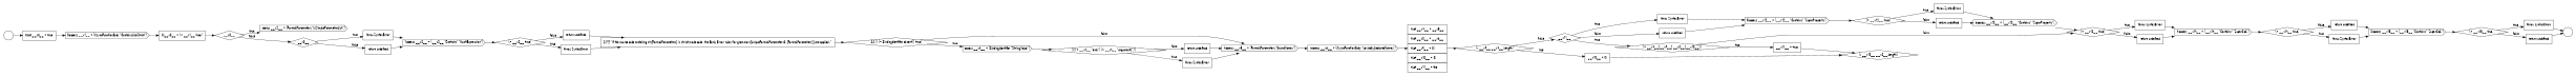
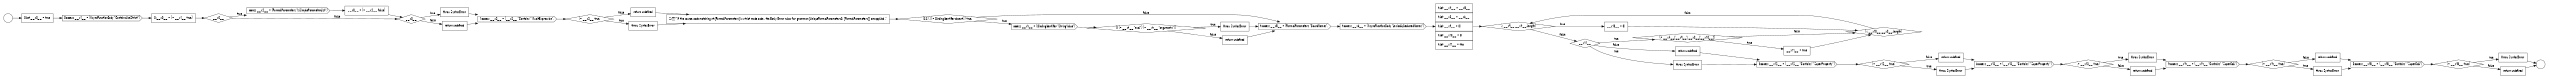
  digraph {
    fontname="Patrick Hand"
    rankdir=LR
    node [color=black fillcolor=white fontname="Patrick Hand" shape=none style=filled]
    edge [color=black fontname="Patrick Hand"]
    n1 [label=" " shape=circle]
    n2 [label=<<font color="black">     <table border="0" cellborder="1" cellspacing="0" cellpadding="10">       <tr><td align="left">0:let __x0__ = true</td></tr>     </table>   </font>> margin=0]
    n3 [label=<<font color="black">0:access __x1__ = (AsyncFunctionBody &quot;ContainsUseStrict&quot;)</font>> shape=cds]
    n4 [label=<<font color="black">     <table border="0" cellborder="1" cellspacing="0" cellpadding="10">       <tr><td align="left">throw SyntaxError</td></tr>     </table>   </font>> margin=0]
    n5 [label=" " shape=circle]
    n6 [label=<<font color="black">     <table border="0" cellborder="1" cellspacing="0" cellpadding="10">       <tr><td align="left">4:let __x7__ = __x5__</td></tr>       <tr><td align="left">4:let __x8__ = __x6__</td></tr>       <tr><td align="left">4:let __x9__ = 0i</td></tr>       <tr><td align="left">4:let __x10__ = 0i</td></tr>       <tr><td align="left">4:let __x11__ = the</td></tr>     </table>   </font>> margin=0]
    n7 [label=<<font color="black">(&lt; __x9__ __x7__.length)</font>> shape=diamond]
    n8 [label=<<font color="black">     <table border="0" cellborder="1" cellspacing="0" cellpadding="10">       <tr><td align="left">__x10__ = 0i</td></tr>     </table>   </font>> margin=0]
    n9 [label=<<font color="black">__x11__</font>> shape=diamond]
    n10 [label=<<font color="black">7:access __x14__ = (__x14__ &quot;Contains&quot; &quot;SuperCall&quot;)</font>> shape=cds]
    n11 [label=<<font color="black">(= __x14__ true)</font>> shape=diamond]
    n12 [label=<<font color="black">     <table border="0" cellborder="1" cellspacing="0" cellpadding="10">       <tr><td align="left">return undefined</td></tr>     </table>   </font>> margin=0]
    n13 [label=<<font color="black">     <table border="0" cellborder="1" cellspacing="0" cellpadding="10">       <tr><td align="left">throw SyntaxError</td></tr>     </table>   </font>> margin=0]
    n14 [label=<<font color="black">6:access __x13__ = (__x13__ &quot;Contains&quot; &quot;SuperProperty&quot;)</font>> shape=cds]
    n15 [label=<<font color="black">(= __x13__ true)</font>> shape=diamond]
    n16 [label=<<font color="black">     <table border="0" cellborder="1" cellspacing="0" cellpadding="10">       <tr><td align="left">throw SyntaxError</td></tr>     </table>   </font>> margin=0]
    n17 [label=<<font color="black">     <table border="0" cellborder="1" cellspacing="0" cellpadding="10">       <tr><td align="left">return undefined</td></tr>     </table>   </font>> margin=0]
    n18 [label=<<font color="black">     <table border="0" cellborder="1" cellspacing="0" cellpadding="10">       <tr><td align="left">throw SyntaxError</td></tr>     </table>   </font>> margin=0]
    n19 [label=<<font color="black">1:access __x3__ = (__x3__ &quot;Contains&quot; &quot;AwaitExpression&quot;)</font>> shape=cds]
    n20 [label=<<font color="black">(= __x3__ true)</font>> shape=diamond]
    n21 [label=<<font color="black">access __x2__ = (FormalParameters &quot;IsSimpleParameterList&quot;)</font>> shape=cds]
+   n22 [label=<<font color="black">     <table border="0" cellborder="1" cellspacing="0" cellpadding="10">       <tr><td align="left">__x0__ = (= __x2__ false)</td></tr>     </table>   </font>> margin=0]
    n23 [label=<<font color="black">__x0__</font>> shape=diamond]
    n24 [label=<<font color="black">     <table border="0" cellborder="1" cellspacing="0" cellpadding="10">       <tr><td align="left">0:__x0__ = (= __x1__ true)</td></tr>     </table>   </font>> margin=0]
    n25 [label=<<font color="black">4:access __x6__ = (AsyncFunctionBody &quot;LexicallyDeclaredNames&quot;)</font>> shape=cds]
    n26 [label=<<font color="black">(&lt; __x10__ __x8__.length)</font>> shape=diamond]
    n27 [label=<<font color="black">__x0__</font>> shape=diamond]
    n28 [label=<<font color="black">     <table border="0" cellborder="1" cellspacing="0" cellpadding="10">       <tr><td align="left">return undefined</td></tr>     </table>   </font>> margin=0]
    n29 [label=<<font color="black">     <table border="0" cellborder="1" cellspacing="0" cellpadding="10">       <tr><td align="left">return undefined</td></tr>     </table>   </font>> margin=0]
    n30 [label=<<font color="black">     <table border="0" cellborder="1" cellspacing="0" cellpadding="10">       <tr><td align="left">2:??? &quot;If the source code matching nt:{FormalParameters} is strict mode code , the Early Error rules for grammar:{UniqueFormalParameters0, [FormalParameters]} are applied .&quot;</td></tr>     </table>   </font>> margin=0]
    n31 [label=<<font color="black">(&amp;&amp; (! (= BindingIdentifier absent)) true)</font>> shape=diamond]
    n32 [label=<<font color="black">4:access __x5__ = (FormalParameters &quot;BoundNames&quot;)</font>> shape=cds]
    n33 [label=<<font color="black">access __x4__ = (BindingIdentifier &quot;StringValue&quot;)</font>> shape=cds]
    n34 [label=<<font color="black">5:access __x12__ = (__x12__ &quot;Contains&quot; &quot;SuperProperty&quot;)</font>> shape=cds]
    n35 [label=<<font color="black">(= __x12__ true)</font>> shape=diamond]
    n36 [label=<<font color="black">     <table border="0" cellborder="1" cellspacing="0" cellpadding="10">       <tr><td align="left">throw SyntaxError</td></tr>     </table>   </font>> margin=0]
    n37 [label=<<font color="black">     <table border="0" cellborder="1" cellspacing="0" cellpadding="10">       <tr><td align="left">return undefined</td></tr>     </table>   </font>> margin=0]
    n38 [label=<<font color="black">     <table border="0" cellborder="1" cellspacing="0" cellpadding="10">       <tr><td align="left">throw SyntaxError</td></tr>     </table>   </font>> margin=0]
    n39 [label=<<font color="black">     <table border="0" cellborder="1" cellspacing="0" cellpadding="10">       <tr><td align="left">__x11__ = true</td></tr>     </table>   </font>> margin=0]
    n40 [label=<<font color="black">     <table border="0" cellborder="1" cellspacing="0" cellpadding="10">       <tr><td align="left">return undefined</td></tr>     </table>   </font>> margin=0]
    n41 [label=<<font color="black">     <table border="0" cellborder="1" cellspacing="0" cellpadding="10">       <tr><td align="left">return undefined</td></tr>     </table>   </font>> margin=0]
    n42 [label=<<font color="black">(|| (= __x4__ &quot;eval&quot;) (= __x4__ &quot;arguments&quot;))</font>> shape=diamond]
    n43 [label=<<font color="black">     <table border="0" cellborder="1" cellspacing="0" cellpadding="10">       <tr><td align="left">throw SyntaxError</td></tr>     </table>   </font>> margin=0]
    n44 [label=<<font color="black">(= __x7__[__x9__] __x8__[__x10__])</font>> shape=diamond]
    n45 [label=<<font color="black">     <table border="0" cellborder="1" cellspacing="0" cellpadding="10">       <tr><td align="left">throw SyntaxError</td></tr>     </table>   </font>> margin=0]
    n46 [label=<<font color="black">(= __x15__ true)</font>> shape=diamond]
    n47 [label=<<font color="black">     <table border="0" cellborder="1" cellspacing="0" cellpadding="10">       <tr><td align="left">return undefined</td></tr>     </table>   </font>> margin=0]
    n48 [label=<<font color="black">8:access __x15__ = (__x15__ &quot;Contains&quot; &quot;SuperCall&quot;)</font>> shape=cds]
    n1 -> n2
    n2 -> n3
    n3 -> n24
    n4 -> n5
    n6 -> n7
    n7 -> n8 [label=<<font color="black">true</font>>]
    n7 -> n9 [label=<<font color="black">false</font>>]
    n8 -> n26
    n9 -> n41 [label=<<font color="black">false</font>>]
    n9 -> n44 [label=<<font color="black">true</font>>]
    n9 -> n45 [label=<<font color="black">true</font>>]
    n10 -> n11
    n11 -> n12 [label=<<font color="black">false</font>>]
    n11 -> n13 [label=<<font color="black">true</font>>]
    n12 -> n48
    n13 -> n48
    n14 -> n15
    n15 -> n16 [label=<<font color="black">true</font>>]
    n15 -> n17 [label=<<font color="black">false</font>>]
    n16 -> n10
    n17 -> n10
    n18 -> n19
    n19 -> n20
    n20 -> n37 [label=<<font color="black">false</font>>]
    n20 -> n38 [label=<<font color="black">true</font>>]
+   n21 -> n22
+   n22 -> n23
    n23 -> n18 [label=<<font color="black">true</font>>]
    n23 -> n28 [label=<<font color="black">false</font>>]
    n24 -> n27
    n25 -> n6
+   n26 -> n7 [label=<<font color="black">false</font>>]
    n27 -> n21 [label=<<font color="black">true</font>>]
    n27 -> n23 [label=<<font color="black">false</font>>]
    n28 -> n19
    n29 -> n14
    n30 -> n31
    n31 -> n32 [label=<<font color="black">false</font>>]
    n31 -> n33 [label=<<font color="black">true</font>>]
    n32 -> n25
    n33 -> n42
    n34 -> n35
    n35 -> n29 [label=<<font color="black">false</font>>]
    n35 -> n36 [label=<<font color="black">true</font>>]
    n36 -> n14
    n37 -> n30
    n38 -> n30
    n39 -> n26
    n40 -> n32
    n41 -> n34
    n42 -> n40 [label=<<font color="black">false</font>>]
    n42 -> n43 [label=<<font color="black">true</font>>]
    n43 -> n32
-   n44 -> n15 [label=<<font color="black">false</font>>]
+   n44 -> n26 [label=<<font color="black">false</font>>]
    n44 -> n39 [label=<<font color="black">true</font>>]
    n45 -> n34
    n46 -> n4 [label=<<font color="black">true</font>>]
    n46 -> n47 [label=<<font color="black">false</font>>]
    n47 -> n5
    n48 -> n46
  }
